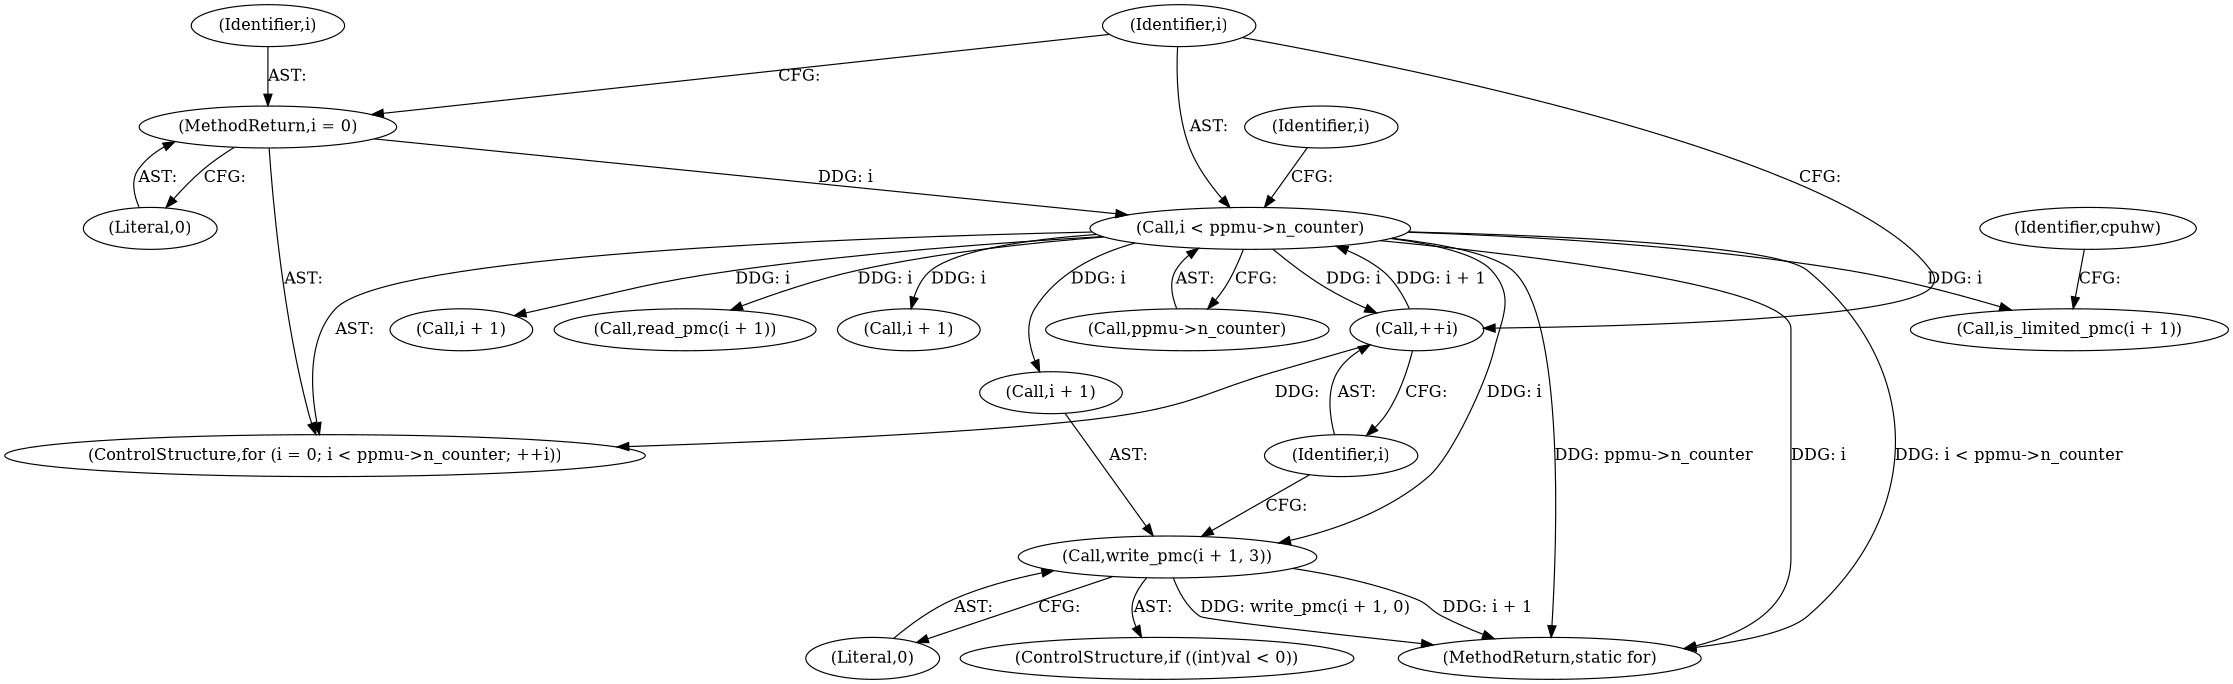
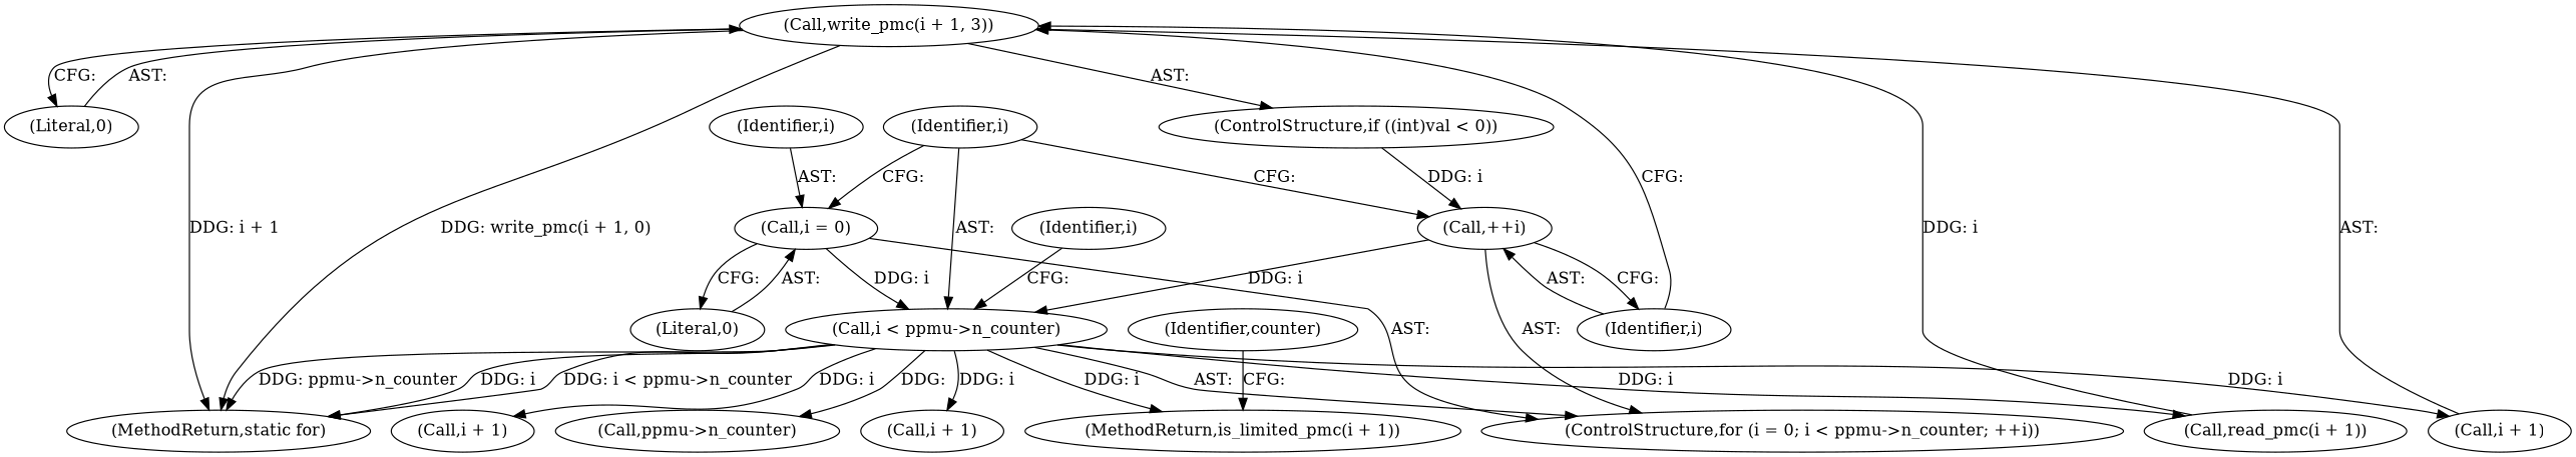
  digraph {
    n1 [label="(Call,write_pmc(i + 1, 3))"]
    n2 [label="(Literal,0)"]
    n3 [label="(ControlStructure,if ((int)val < 0))"]
    n4 [label="(MethodReturn,static for)"]
    n5 [label="(Call,i < ppmu->n_counter)"]
    n6 [label="(Call,++i)"]
    n7 [label="(Call,i + 1)"]
    n8 [label="(Call,read_pmc(i + 1))"]
    n9 [label="(Call,i + 1)"]
    n10 [label="(Call,i + 1)"]
-   n11 [label="(Call,is_limited_pmc(i + 1))"]
+   n11 [label="(MethodReturn,is_limited_pmc(i + 1))"]
    n12 [label="(Call,ppmu->n_counter)"]
    n13 [label="(ControlStructure,for (i = 0; i < ppmu->n_counter; ++i))"]
    n14 [label="(Identifier,i)"]
-   n15 [label="(MethodReturn,i = 0)"]
+   n15 [label="(Call,i = 0)"]
    n16 [label="(Literal,0)"]
    n17 [label="(Identifier,i)"]
    n18 [label="(Identifier,i)"]
    n19 [label="(Identifier,i)"]
-   n20 [label="(Identifier,cpuhw)"]
+   n20 [label="(Identifier,counter)"]
    n1 -> n2 [label="CFG: "]
    n1 -> n3 [label="AST: "]
    n1 -> n4 [label="DDG: i + 1"]
    n1 -> n4 [label="DDG: write_pmc(i + 1, 0)"]
    n2 -> n1 [label="AST: "]
-   n5 -> n1 [label="DDG: i"]
+   n8 -> n1 [label="DDG: i"]
    n5 -> n4 [label="DDG: i < ppmu->n_counter"]
    n5 -> n4 [label="DDG: ppmu->n_counter"]
    n5 -> n4 [label="DDG: i"]
-   n5 -> n6 [label="DDG: i"]
+   n3 -> n6 [label="DDG: i"]
    n5 -> n7 [label="DDG: i"]
    n5 -> n8 [label="DDG: i"]
    n5 -> n9 [label="DDG: i"]
    n5 -> n10 [label="DDG: i"]
    n5 -> n11 [label="DDG: i"]
-   n5 -> n12 [label="CFG: "]
+   n5 -> n12 [label="DDG: "]
    n5 -> n13 [label="AST: "]
-   n6 -> n5 [label="DDG: i + 1"]
-   n6 -> n13 [label="DDG: "]
+   n6 -> n5 [label="DDG: i"]
+   n6 -> n13 [label="AST: "]
    n6 -> n14 [label="CFG: "]
    n9 -> n1 [label="AST: "]
-   n12 -> n5 [label="AST: "]
    n14 -> n1 [label="CFG: "]
    n14 -> n6 [label="AST: "]
    n15 -> n5 [label="DDG: i"]
    n15 -> n13 [label="AST: "]
    n15 -> n16 [label="CFG: "]
    n16 -> n15 [label="AST: "]
    n17 -> n15 [label="AST: "]
    n18 -> n5 [label="CFG: "]
    n19 -> n5 [label="AST: "]
    n19 -> n6 [label="CFG: "]
    n19 -> n15 [label="CFG: "]
    n20 -> n11 [label="CFG: "]
  }
